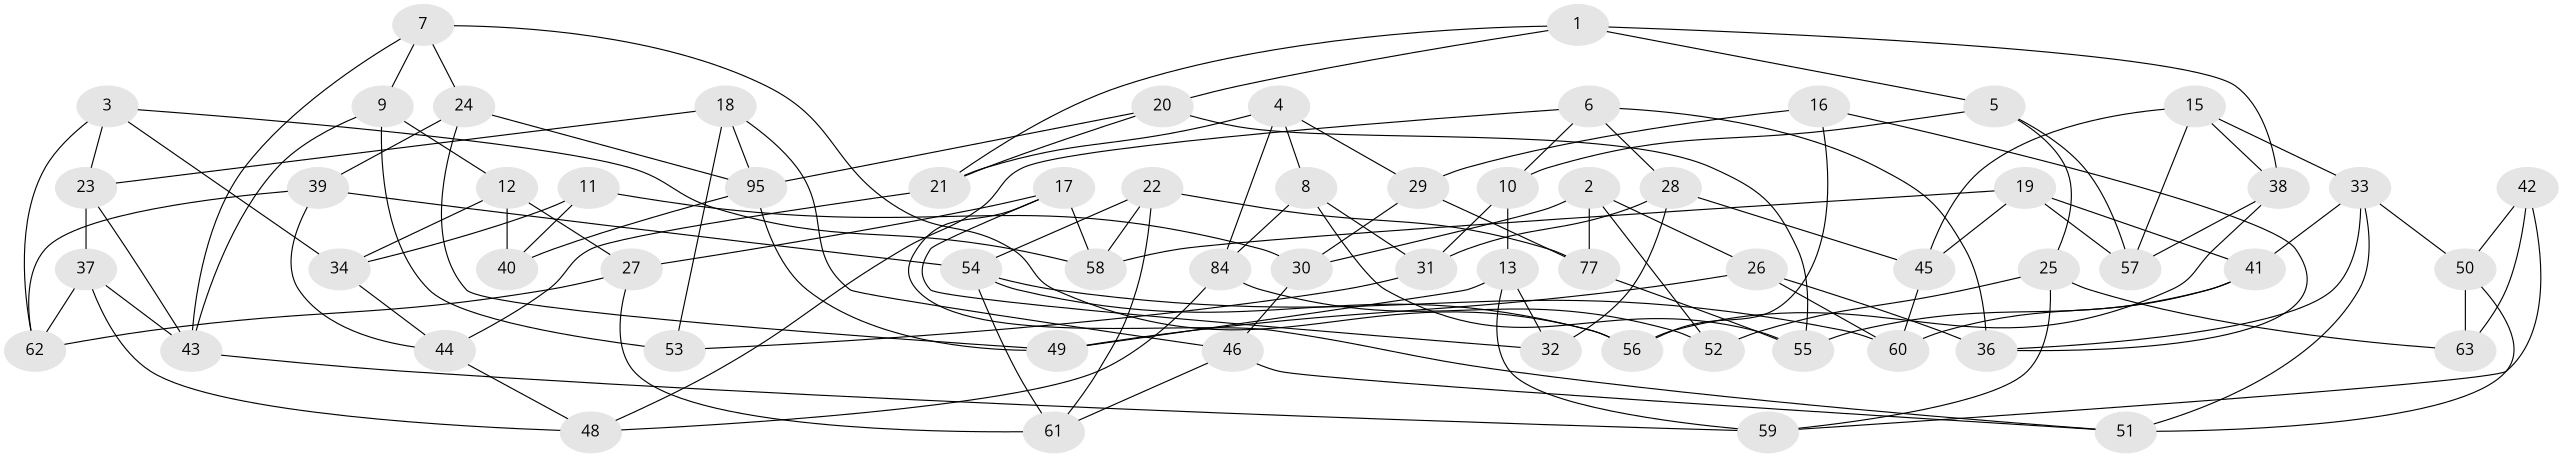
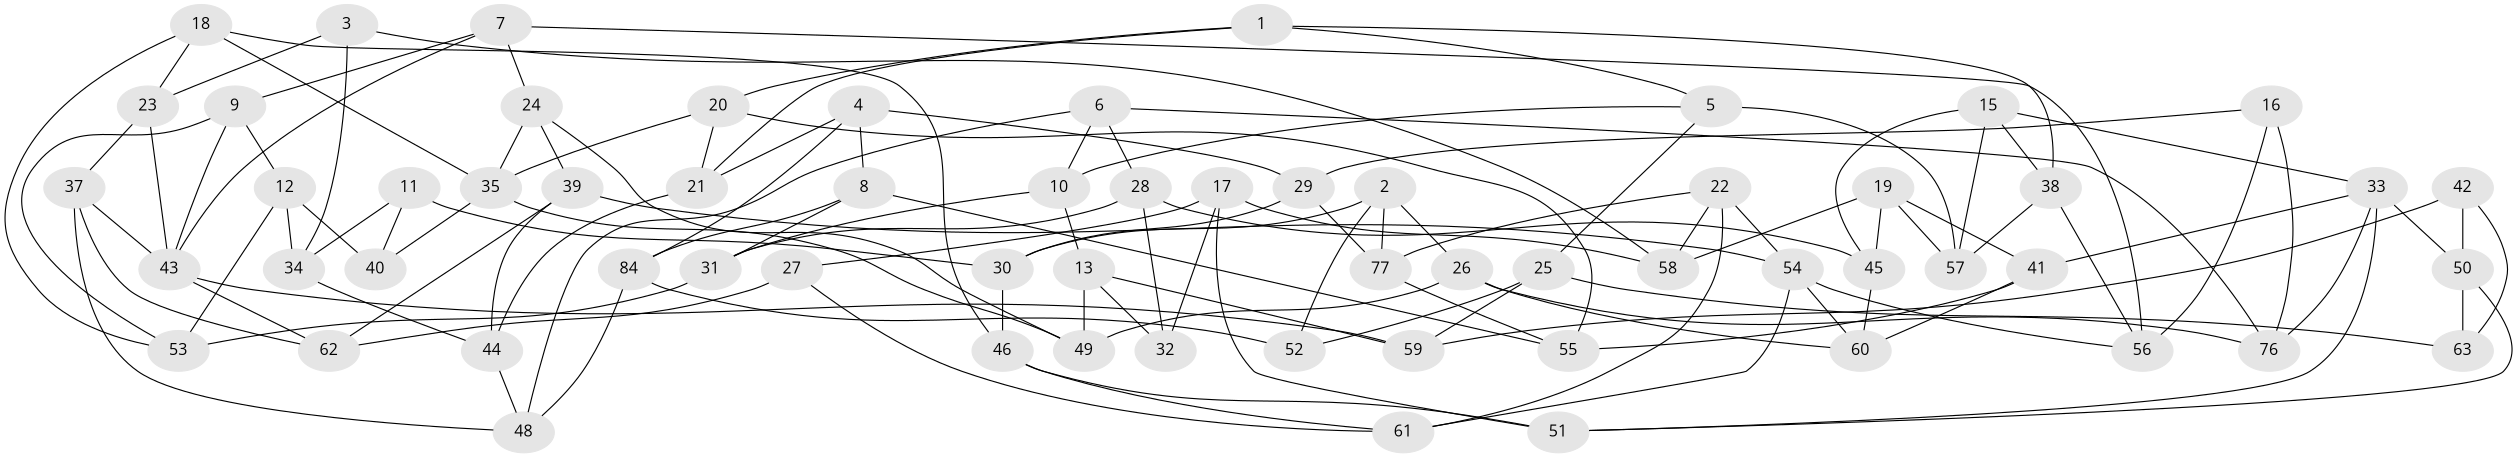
  graph {
    fontname="Open Sans"
    node [color=gray90 fontname="Open Sans" style=filled]
    edge [fontname="Open Sans"]
    1
    5
    20
    21
    38
    10
    25
    57
    55
-   35 [label=95]
+   35
    44
    56
    2
    26
    30
    n16 [label=77]
    52
-   36
+   36 [label=76]
    49
    60
    46
    3
    23
    34
    58
    62
    43
    37
    4
    8
    n31 [label=84]
    29
    31
    48
    13
    59
    63
    6
    28
    32
    45
    7
    9
    24
    12
    53
    39
    40
    27
    11
    61
    15
    33
    51
    41
    50
    16
    17
    18
    42
    19
    22
    54
    1 -- 5
    1 -- 20
    1 -- 21
    1 -- 38
    5 -- 10
    5 -- 25
    5 -- 57
    20 -- 21
    20 -- 55
    20 -- 35
    21 -- 44
    38 -- 57
    38 -- 56
    10 -- 31
    10 -- 13
    25 -- 52
    25 -- 59
    25 -- 63
    35 -- 49
    35 -- 40
    44 -- 48
    2 -- 26
    2 -- 30
    2 -- n16
    2 -- 52
    26 -- 36
    26 -- 49
    26 -- 60
    30 -- 46
    n16 -- 55
    46 -- 61
    46 -- 51
    3 -- 23
    3 -- 34
    3 -- 58
-   3 -- 62
+   43 -- 62
    23 -- 43
    23 -- 37
    34 -- 44
    43 -- 59
    37 -- 62
    37 -- 43
    37 -- 48
    4 -- 21
    4 -- 8
    4 -- n31
    4 -- 29
    8 -- 55
    8 -- n31
    8 -- 31
    n31 -- 52
    n31 -- 48
    29 -- 30
    29 -- n16
    31 -- 53
    13 -- 49
    13 -- 59
    13 -- 32
    6 -- 10
    6 -- 36
    6 -- 48
    6 -- 28
    28 -- 31
    28 -- 32
    28 -- 45
    45 -- 60
    7 -- 56
    7 -- 43
    7 -- 9
    7 -- 24
    9 -- 43
    9 -- 12
    9 -- 53
    24 -- 35
    24 -- 49
    24 -- 39
    12 -- 34
    12 -- 40
-   12 -- 27
+   12 -- 53
    39 -- 44
    39 -- 62
    39 -- 54
    27 -- 62
    27 -- 61
    11 -- 30
    11 -- 34
    11 -- 40
    15 -- 38
    15 -- 57
    15 -- 45
    15 -- 33
    33 -- 36
    33 -- 51
    33 -- 41
    33 -- 50
    41 -- 55
    41 -- 60
    50 -- 63
    50 -- 51
    16 -- 56
    16 -- 36
    16 -- 29
    17 -- 58
    17 -- 32
    17 -- 27
    17 -- 51
    18 -- 35
    18 -- 46
    18 -- 23
    18 -- 53
    42 -- 59
    42 -- 63
    42 -- 50
    19 -- 57
    19 -- 58
    19 -- 45
    19 -- 41
    22 -- n16
    22 -- 58
    22 -- 61
    22 -- 54
    54 -- 56
    54 -- 60
    54 -- 61
  }
